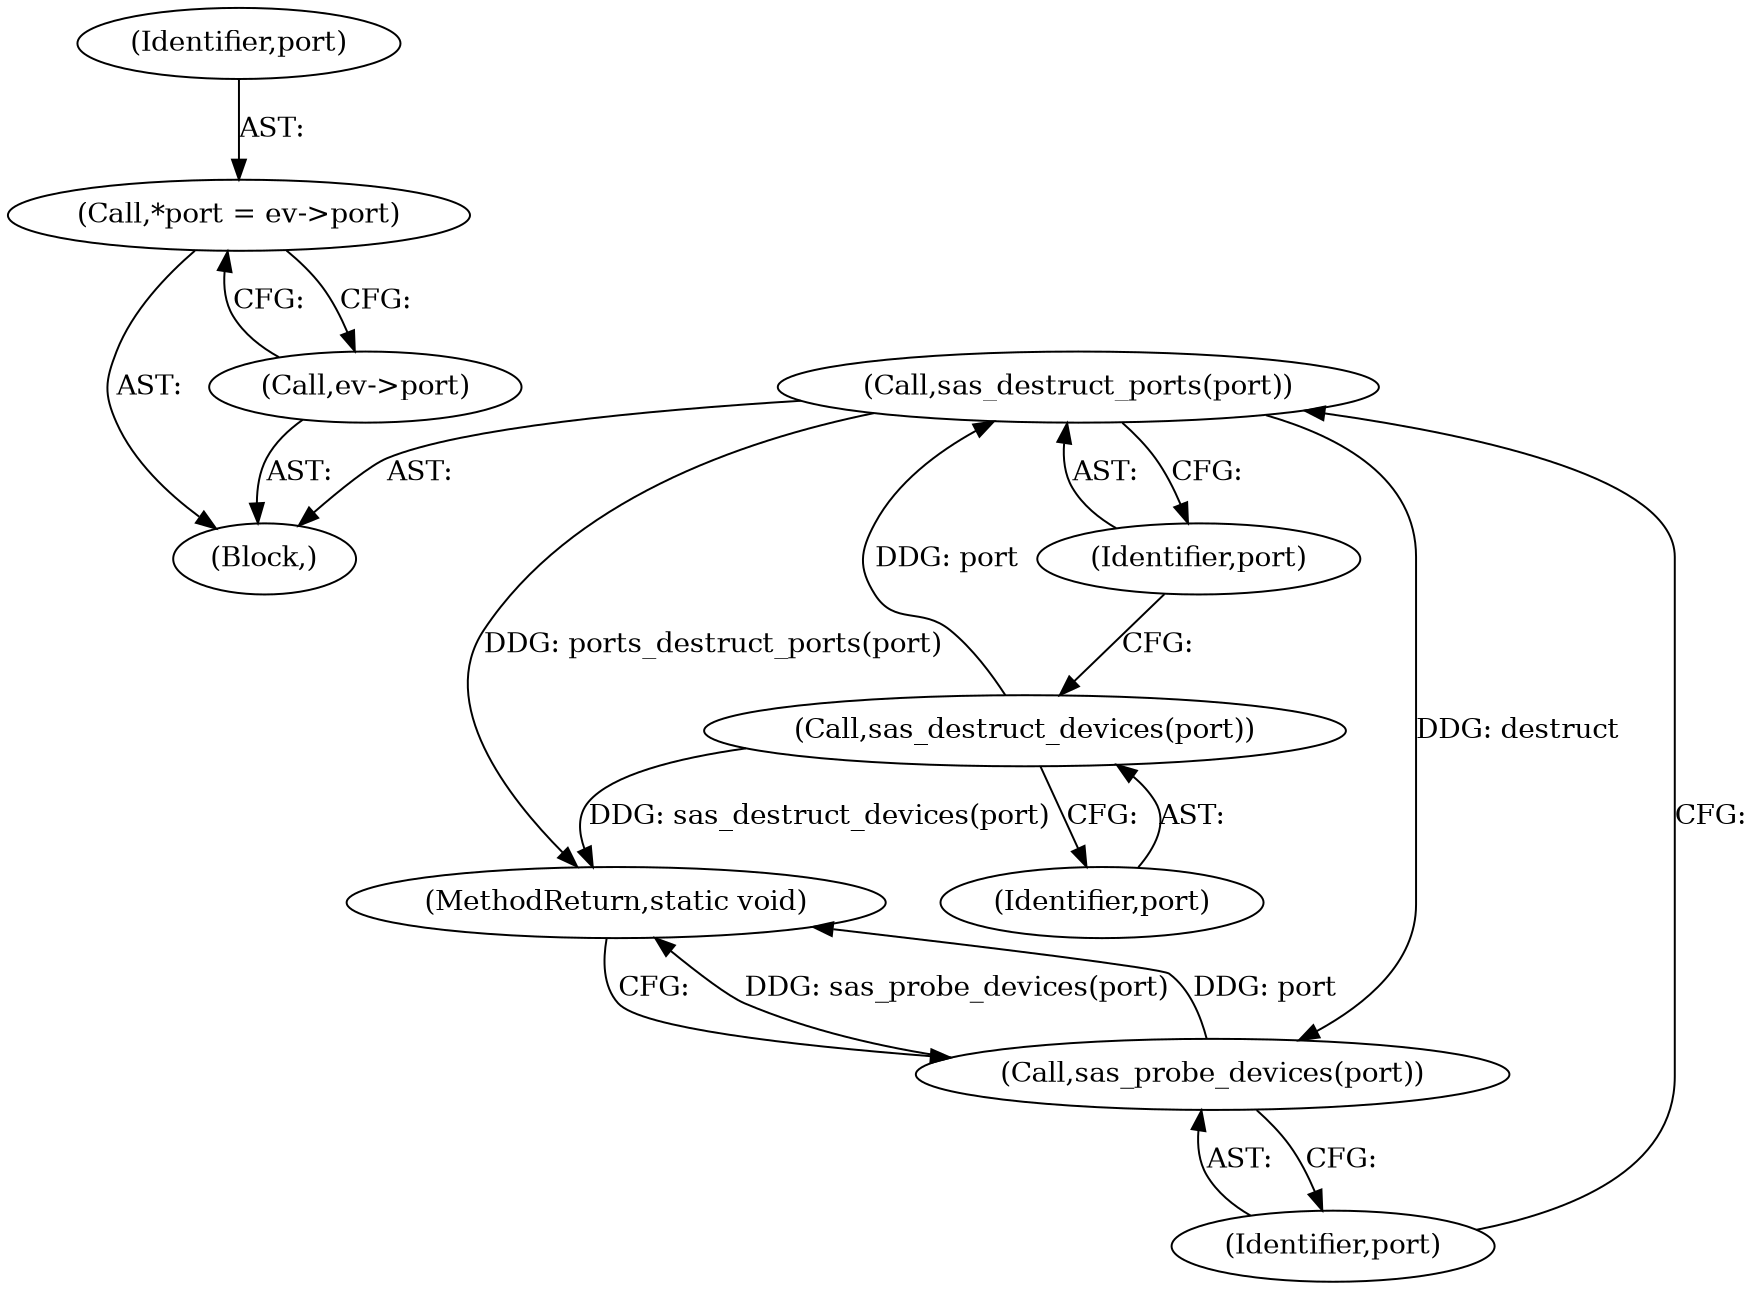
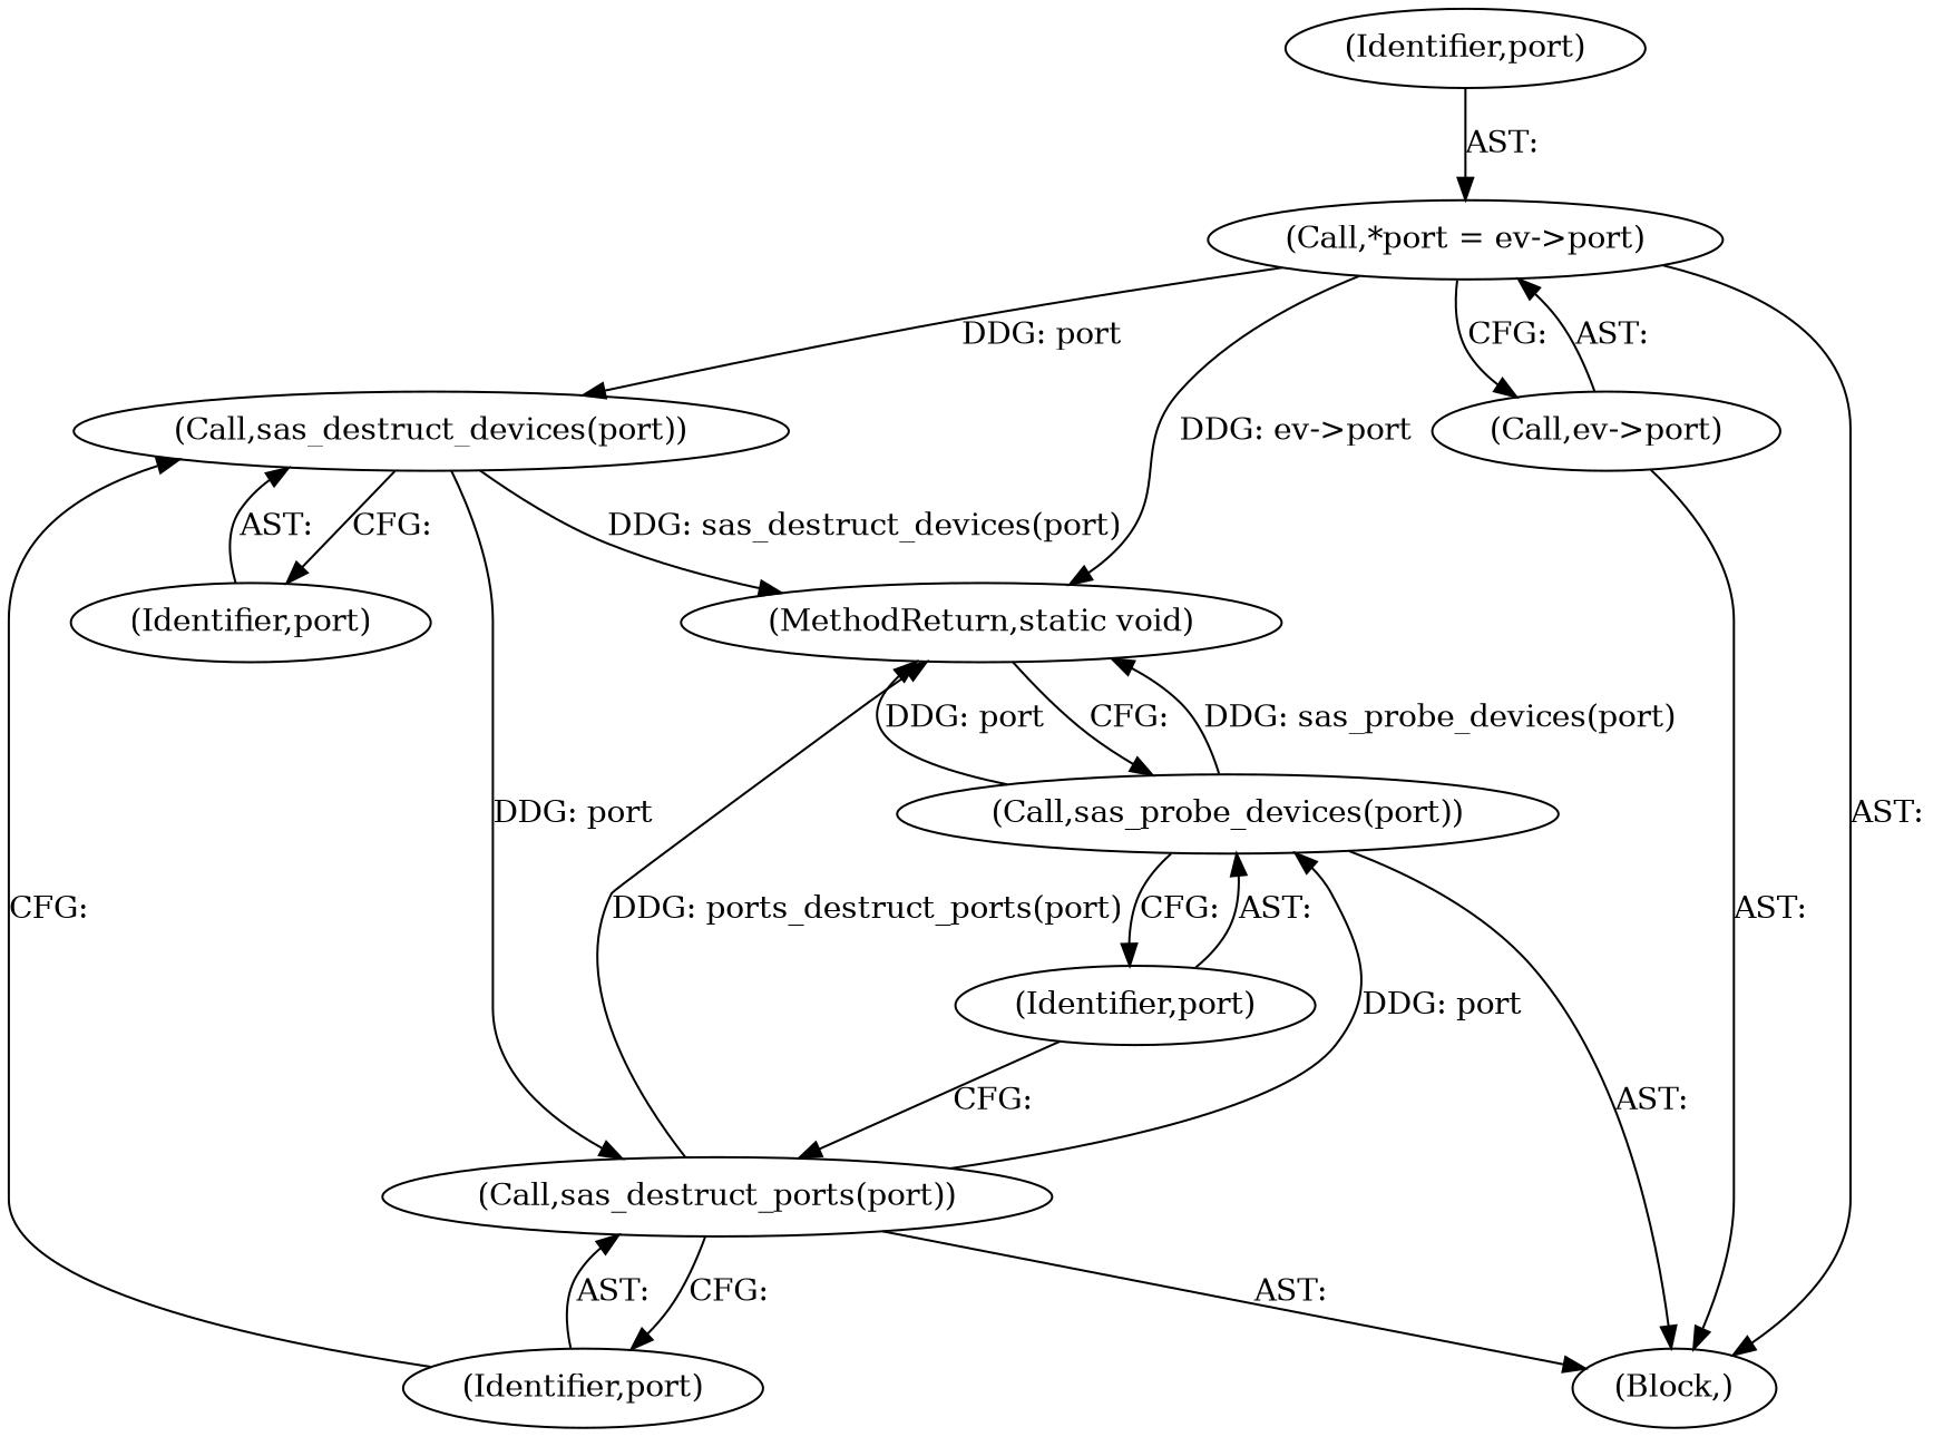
  digraph {
    n1 [label="(Call,*port = ev->port)"]
    n2 [label="(Call,sas_destruct_devices(port))"]
    n3 [label="(Block,)"]
    n4 [label="(Call,ev->port)"]
    n5 [label="(MethodReturn,static void)"]
    n6 [label="(Call,sas_destruct_ports(port))"]
    n7 [label="(Identifier,port)"]
    n8 [label="(Call,sas_probe_devices(port))"]
    n9 [label="(Identifier,port)"]
    n10 [label="(Identifier,port)"]
    n11 [label="(Identifier,port)"]
+   n1 -> n2 [label="DDG: port"]
    n1 -> n3 [label="AST: "]
    n1 -> n4 [label="CFG: "]
+   n1 -> n5 [label="DDG: ev->port"]
    n2 -> n5 [label="DDG: sas_destruct_devices(port)"]
    n2 -> n6 [label="DDG: port"]
    n2 -> n7 [label="CFG: "]
-   n4 -> n1 [label="CFG: "]
+   n4 -> n1 [label="AST: "]
    n4 -> n3 [label="AST: "]
    n5 -> n8 [label="CFG: "]
    n6 -> n3 [label="AST: "]
    n6 -> n5 [label="DDG: ports_destruct_ports(port)"]
-   n6 -> n8 [label="DDG: destruct"]
+   n6 -> n8 [label="DDG: port"]
    n6 -> n9 [label="CFG: "]
    n7 -> n2 [label="AST: "]
+   n8 -> n3 [label="AST: "]
    n8 -> n5 [label="DDG: sas_probe_devices(port)"]
    n8 -> n5 [label="DDG: port"]
    n8 -> n10 [label="CFG: "]
    n9 -> n2 [label="CFG: "]
    n9 -> n6 [label="AST: "]
    n10 -> n6 [label="CFG: "]
    n10 -> n8 [label="AST: "]
    n11 -> n1 [label="AST: "]
  }
